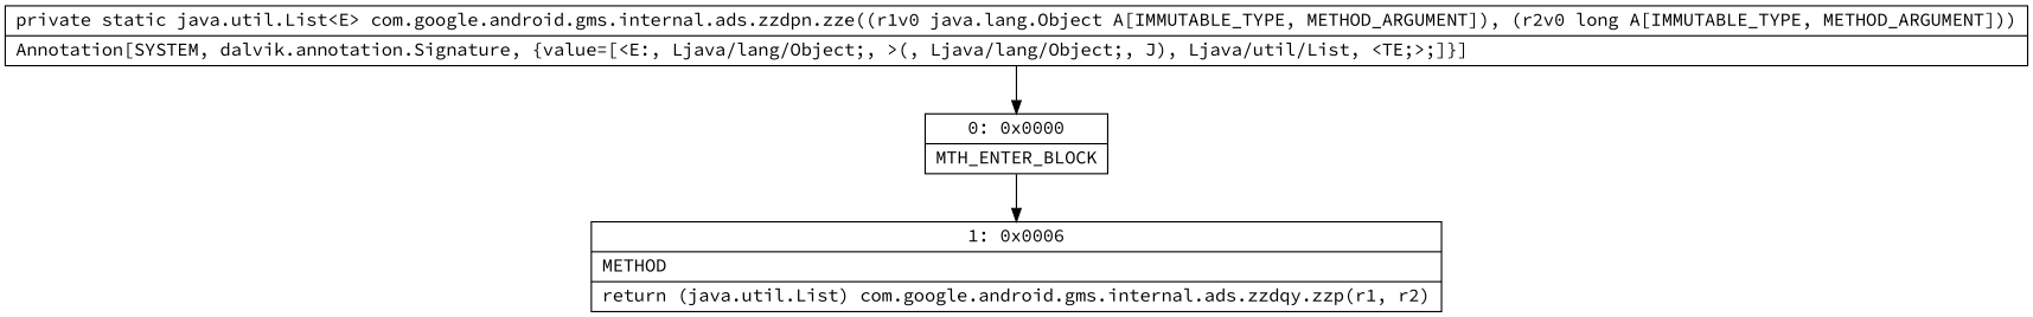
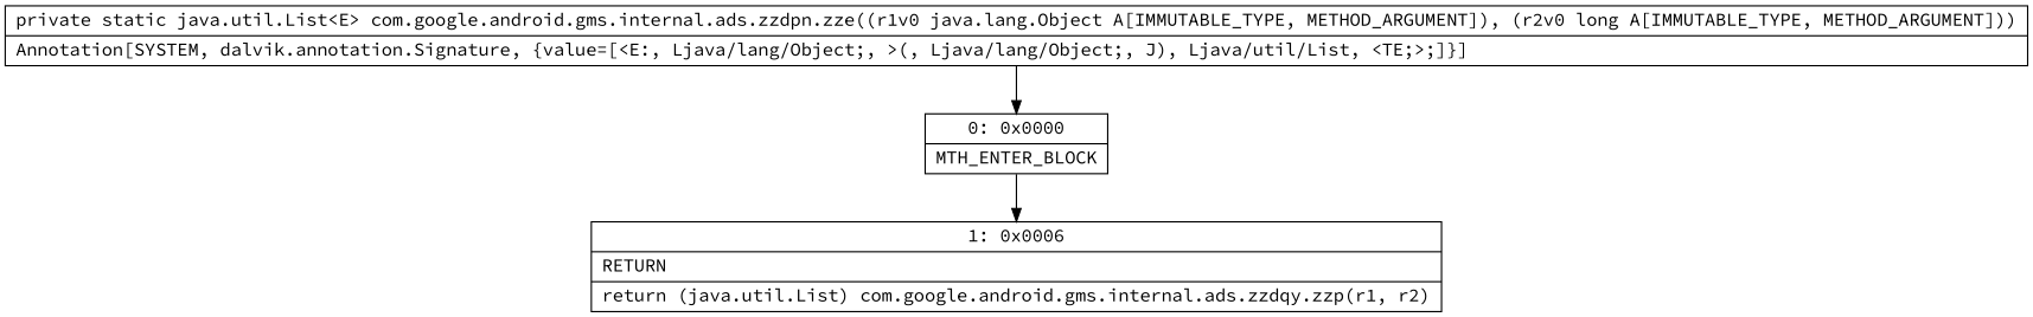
  digraph {
    fontname="Source Code Pro"
    node [shape=record fontname="Source Code Pro"]
    edge [fontname="Source Code Pro"]
    n1 [label="{0\:\ 0x0000|MTH_ENTER_BLOCK\l}"]
-   n2 [label="{1\:\ 0x0006|METHOD\l|return (java.util.List) com.google.android.gms.internal.ads.zzdqy.zzp(r1, r2)\l}"]
+   n2 [label="{1\:\ 0x0006|RETURN\l|return (java.util.List) com.google.android.gms.internal.ads.zzdqy.zzp(r1, r2)\l}"]
    n3 [label="{private static java.util.List\<E\> com.google.android.gms.internal.ads.zzdpn.zze((r1v0 java.lang.Object A[IMMUTABLE_TYPE, METHOD_ARGUMENT]), (r2v0 long A[IMMUTABLE_TYPE, METHOD_ARGUMENT]))  | Annotation[SYSTEM, dalvik.annotation.Signature, \{value=[\<E:, Ljava\/lang\/Object;, \>(, Ljava\/lang\/Object;, J), Ljava\/util\/List, \<TE;\>;]\}]\l}"]
    n1 -> n2
    n3 -> n1
  }
